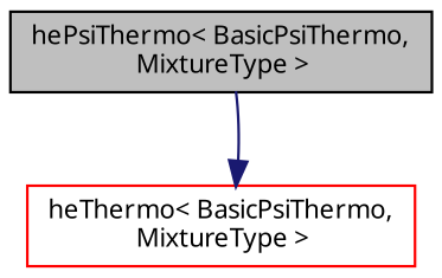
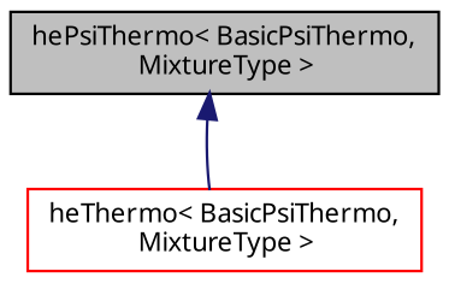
  digraph {
    fontname="Noto Sans"
    node [fontname="Noto Sans" fontsize=10 shape=record]
    n1 [color=black fillcolor=grey75 fontcolor=black height=0.2 label="hePsiThermo\< BasicPsiThermo,\l MixtureType \>" style=filled width=0.4]
    n2 [color=red height=0.2 label="heThermo\< BasicPsiThermo,\l MixtureType \>" width=0.4]
-   n2 -> n1 [color=midnightblue dir=back fontname="Noto Sans" fontsize=10 labelfontname=FreeSans labelfontsize=10 style=solid]
+   n1 -> n2 [color=midnightblue dir=back fontname="Noto Sans" fontsize=10 labelfontname=FreeSans labelfontsize=10 style=solid]
  }
